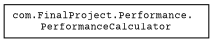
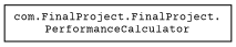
  digraph {
    rankdir=LR
    fontname="Courier Prime"
-   n1 [color=black fillcolor=white fontname="Courier Prime" fontsize=10 height=0.2 label="com.FinalProject.Performance.\lPerformanceCalculator" shape=record style=filled width=0.4]
+   n1 [color=black fillcolor=white fontname="Courier Prime" fontsize=10 height=0.2 label="com.FinalProject.FinalProject.\lPerformanceCalculator" shape=record style=filled width=0.4]
  }
